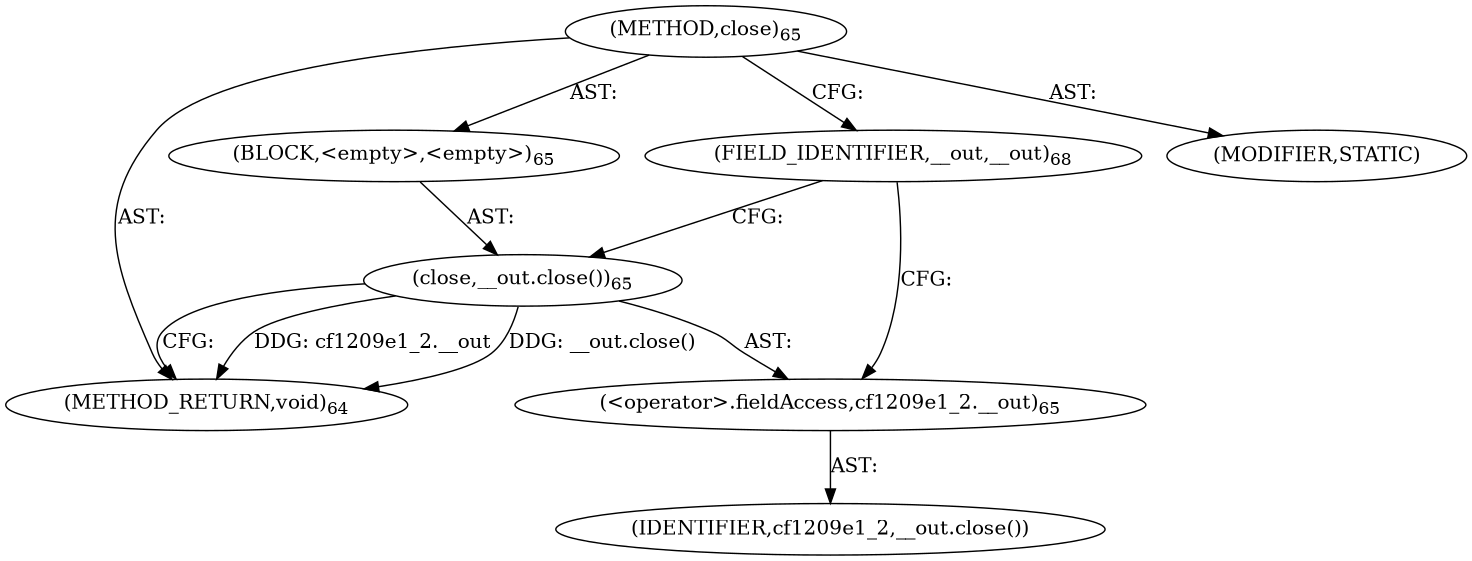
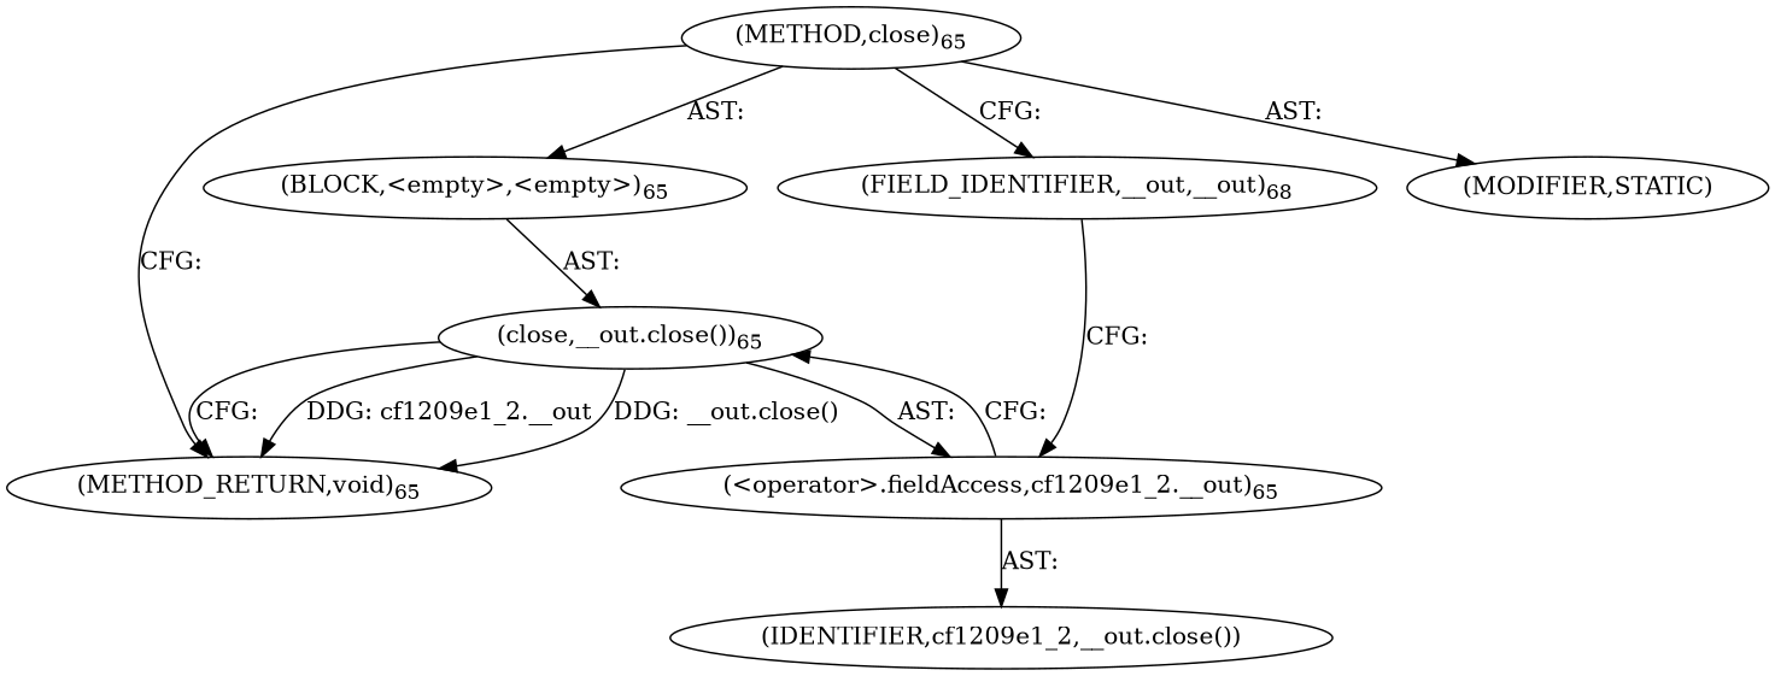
  digraph {
    n1 [label=<(METHOD,close)<SUB>65</SUB>>]
    n2 [label=<(BLOCK,&lt;empty&gt;,&lt;empty&gt;)<SUB>65</SUB>>]
    n3 [label=<(FIELD_IDENTIFIER,__out,__out)<SUB>68</SUB>>]
    n4 [label=<(MODIFIER,STATIC)>]
-   n5 [label=<(METHOD_RETURN,void)<SUB>64</SUB>>]
+   n5 [label=<(METHOD_RETURN,void)<SUB>65</SUB>>]
    n6 [label=<(close,__out.close())<SUB>65</SUB>>]
    n7 [label=<(&lt;operator&gt;.fieldAccess,cf1209e1_2.__out)<SUB>65</SUB>>]
    n8 [label=<(IDENTIFIER,cf1209e1_2,__out.close())>]
    n1 -> n2 [label="AST: "]
    n1 -> n3 [label="CFG: "]
    n1 -> n4 [label="AST: "]
-   n1 -> n5 [label="AST: "]
+   n1 -> n5 [label="CFG: "]
    n2 -> n6 [label="AST: "]
    n3 -> n7 [label="CFG: "]
    n6 -> n5 [label="CFG: "]
    n6 -> n5 [label="DDG: cf1209e1_2.__out"]
    n6 -> n5 [label="DDG: __out.close()"]
    n6 -> n7 [label="AST: "]
-   n3 -> n6 [label="CFG: "]
+   n7 -> n6 [label="CFG: "]
    n7 -> n8 [label="AST: "]
  }
